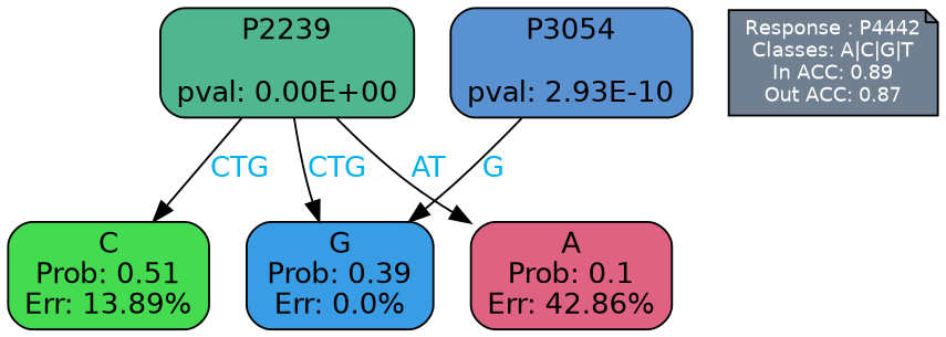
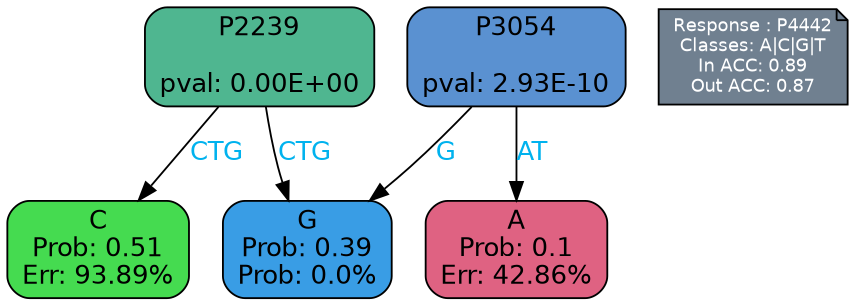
  digraph {
    ranksep=equally
    splines=polylines
    node [color=black fontname=helvetica shape=box style="filled, rounded"]
    edge [fontcolor=deepskyblue2 fontname=helvetica]
-   n1 [fillcolor="#45db50" label="C\nProb: 0.51\nErr: 13.89%"]
+   n1 [fillcolor="#45db50" label="C\nProb: 0.51\nErr: 93.89%"]
    n2 [fillcolor="#df6282" label="A\nProb: 0.1\nErr: 42.86%"]
-   n3 [fillcolor="#399de5" label="G\nProb: 0.39\nErr: 0.0%"]
+   n3 [fillcolor="#399de5" label="G\nProb: 0.39\nProb: 0.0%"]
    n4 [align=left fillcolor=slategray fontcolor=white fontsize=10 label="Response : P4442\nClasses: A|C|G|T\nIn ACC: 0.89\nOut ACC: 0.87\n" shape=note style=filled]
    n5 [fillcolor="#4fb690" label="P2239\n\npval: 0.00E+00"]
    n6 [fillcolor="#5a91d1" label="P3054\n\npval: 2.93E-10"]
    subgraph sub_1 {
      rank=same
      n1
      n2
      n3
    }
    subgraph sub_2 {
      rank=same
      n4
      n5
    }
    n5 -> n1 [label=CTG]
    n5 -> n3 [label=CTG]
-   n5 -> n2 [label=AT]
+   n6 -> n2 [label=AT]
    n6 -> n3 [label=G]
  }
